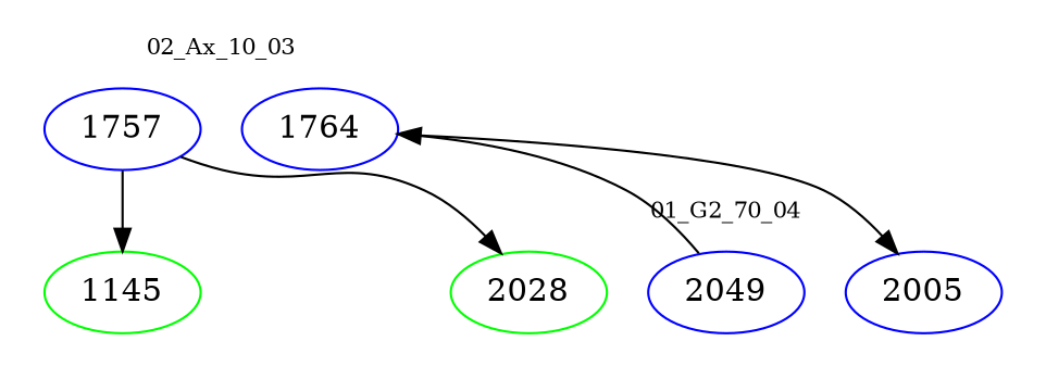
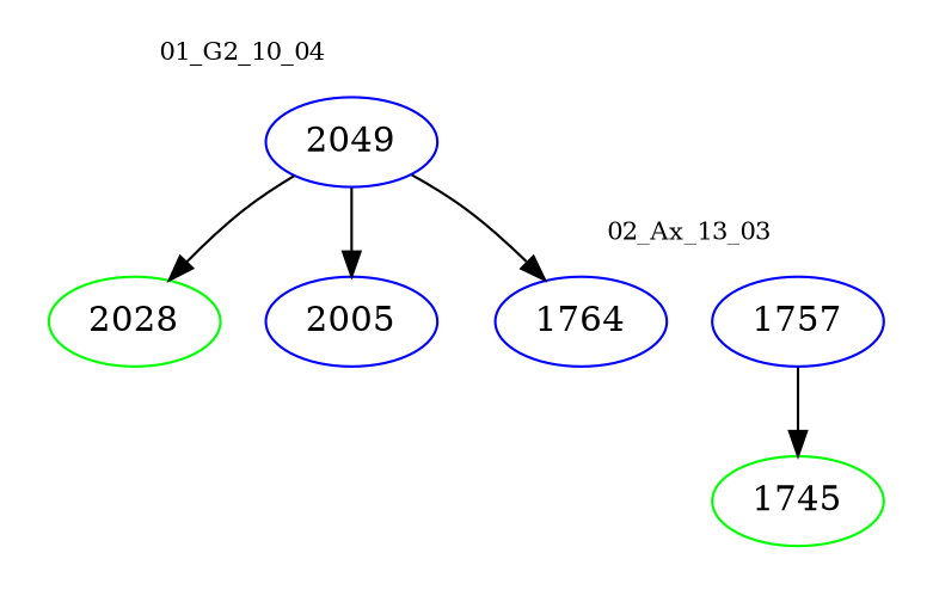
  digraph {
    node [color=blue]
    edge [color=black]
    n1 [label=1757]
-   n2 [color=green label=1145]
+   n2 [color=green label=1745]
    n3 [label=1764]
    n4 [label=2049]
    n5 [color=green label=2028]
    n6 [label=2005]
    subgraph cluster_1 {
      color=white
      fontsize=10
-     label="02_Ax_10_03"
+     label="02_Ax_13_03"
      n1
      n2
      n3
    }
    subgraph cluster_2 {
      color=white
      fontsize=10
-     label="01_G2_70_04"
+     label="01_G2_10_04"
      n4
      n5
      n6
    }
    n1 -> n2
    n4 -> n3
-   n1 -> n5
-   n3 -> n6
+   n4 -> n5
+   n4 -> n6
  }
